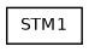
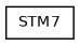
  digraph {
    rankdir=LR
-   n1 [color=black fillcolor=white fontname=Helvetica fontsize=10 height=0.2 label=STM1 shape=record style=filled width=0.4]
+   n1 [color=black fillcolor=white fontname=Helvetica fontsize=10 height=0.2 label=STM7 shape=record style=filled width=0.4]
  }
